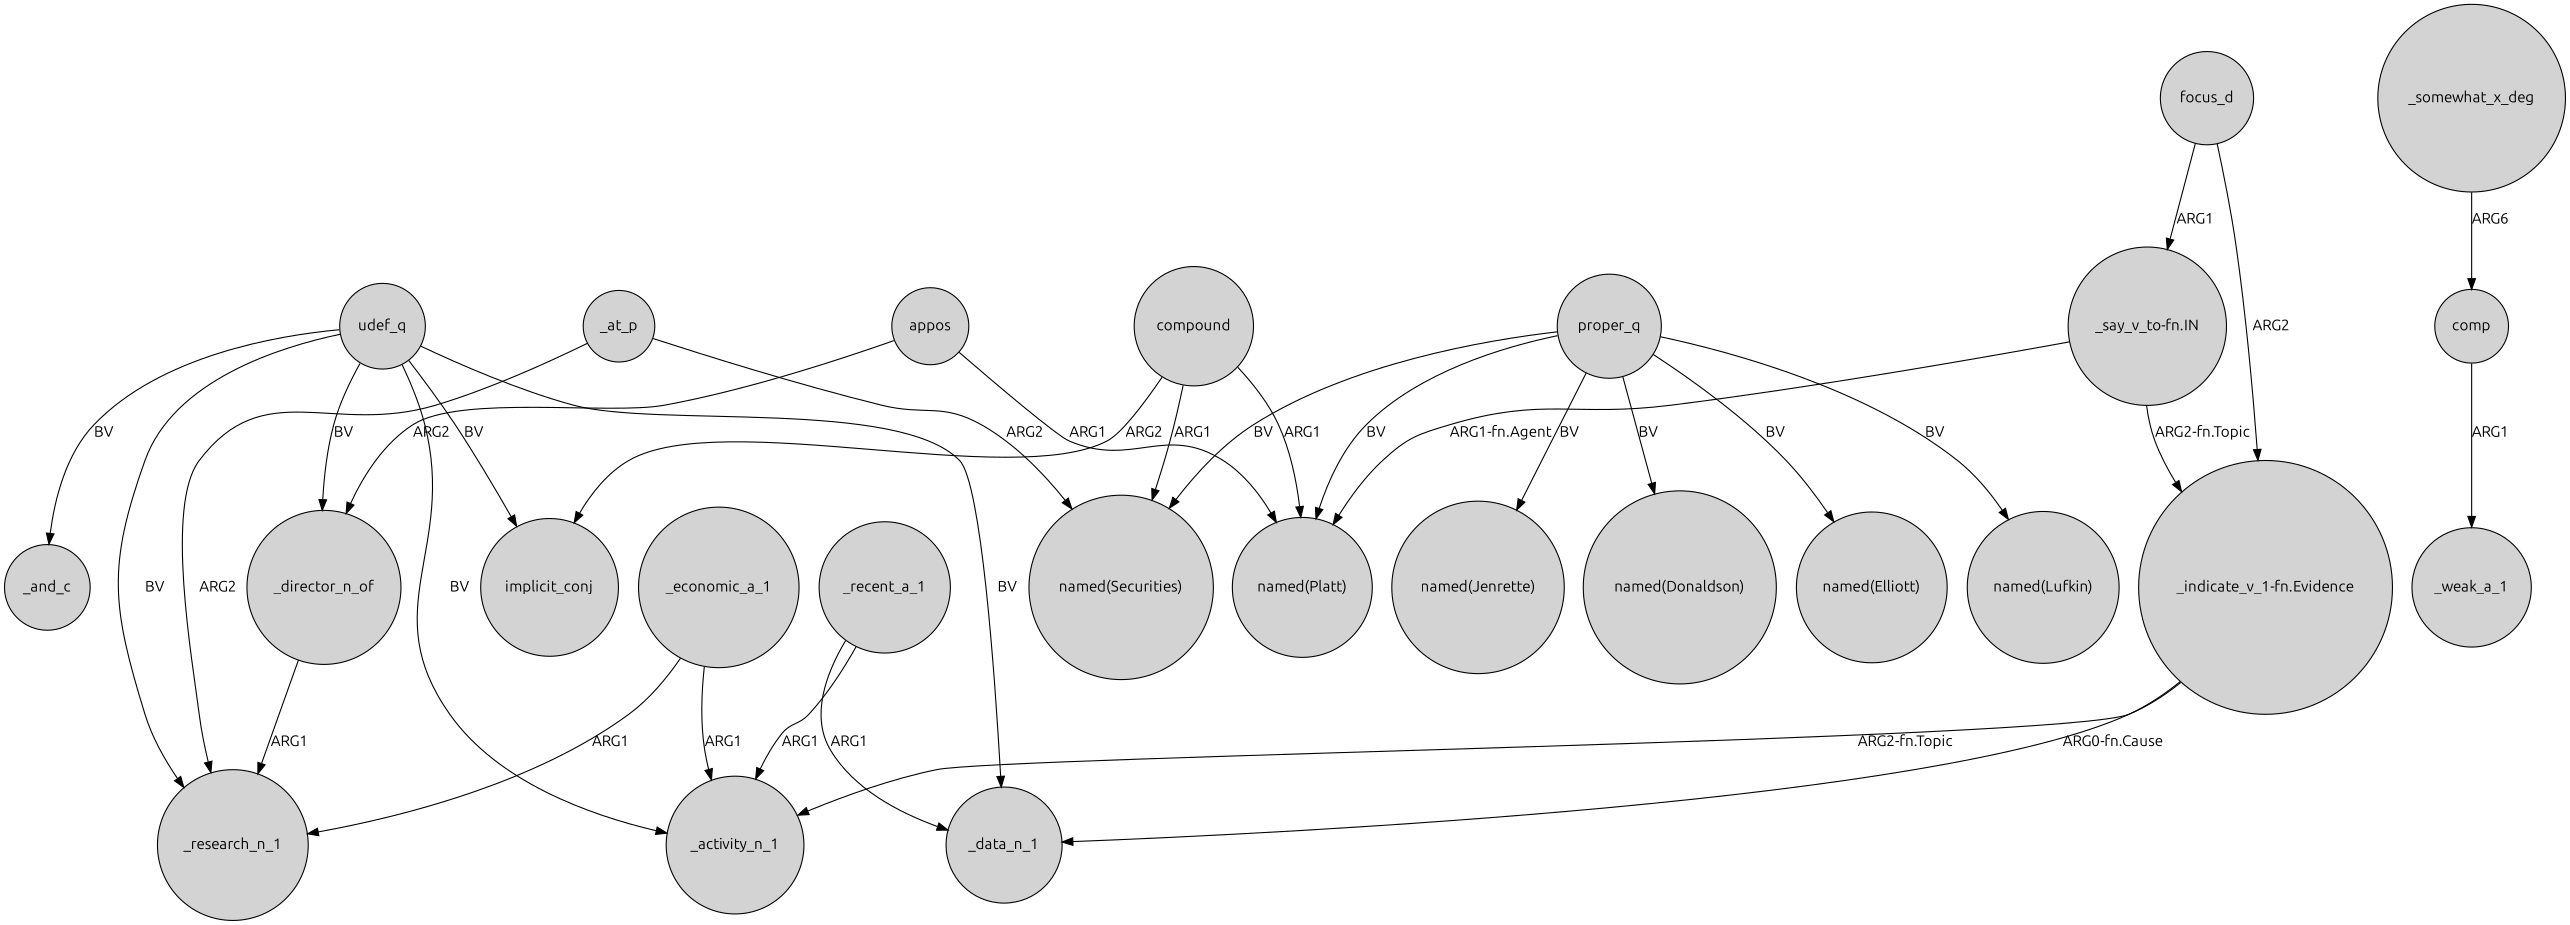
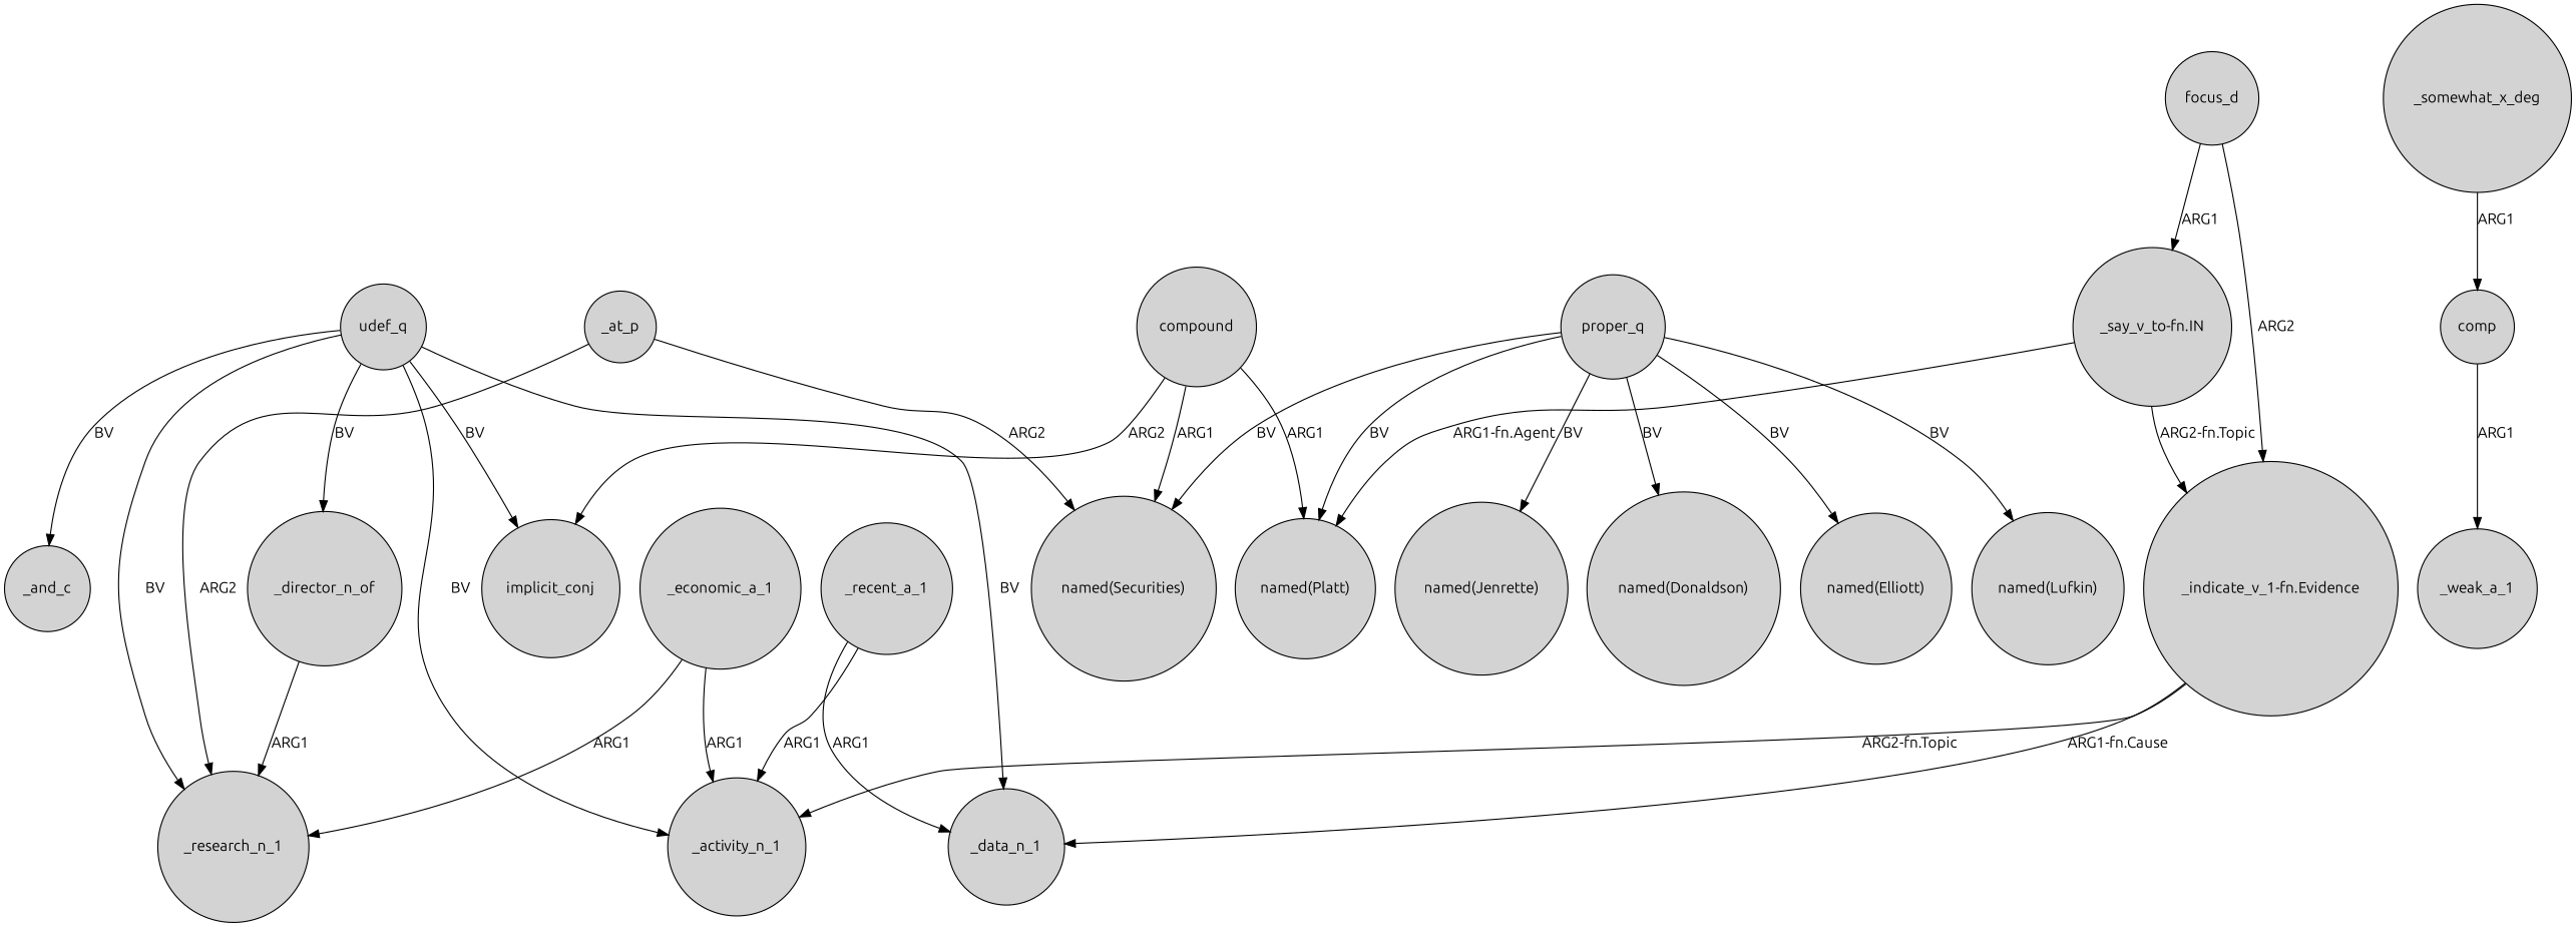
  digraph {
    fontname=Ubuntu
    node [fontname=Ubuntu shape=circle style=filled]
    edge [fontname=Ubuntu]
    compound
    implicit_conj
    "named(Securities)"
    "named(Platt)"
    "_indicate_v_1-fn.Evidence"
    _data_n_1
    _activity_n_1
    proper_q
    "named(Elliott)"
    "named(Lufkin)"
    "named(Jenrette)"
    "named(Donaldson)"
    _economic_a_1
    _research_n_1
    _at_p
    udef_q
    _director_n_of
    _and_c
    _somewhat_x_deg
    comp
    _weak_a_1
    "_say_v_to-fn.IN"
    _recent_a_1
    focus_d
-   appos
    compound -> implicit_conj [label=ARG2]
    compound -> "named(Securities)" [label=ARG1]
    compound -> "named(Platt)" [label=ARG1]
-   "_indicate_v_1-fn.Evidence" -> _data_n_1 [label="ARG0-fn.Cause"]
+   "_indicate_v_1-fn.Evidence" -> _data_n_1 [label="ARG1-fn.Cause"]
    "_indicate_v_1-fn.Evidence" -> _activity_n_1 [label="ARG2-fn.Topic"]
    proper_q -> "named(Securities)" [label=BV]
    proper_q -> "named(Platt)" [label=BV]
    proper_q -> "named(Elliott)" [label=BV]
    proper_q -> "named(Lufkin)" [label=BV]
    proper_q -> "named(Jenrette)" [label=BV]
    proper_q -> "named(Donaldson)" [label=BV]
    _economic_a_1 -> _activity_n_1 [label=ARG1]
    _economic_a_1 -> _research_n_1 [label=ARG1]
    _at_p -> "named(Securities)" [label=ARG2]
    _at_p -> _research_n_1 [label=ARG2]
    udef_q -> implicit_conj [label=BV]
    udef_q -> _data_n_1 [label=BV]
    udef_q -> _activity_n_1 [label=BV]
    udef_q -> _research_n_1 [label=BV]
    udef_q -> _director_n_of [label=BV]
    udef_q -> _and_c [label=BV]
    _director_n_of -> _research_n_1 [label=ARG1]
-   _somewhat_x_deg -> comp [label=ARG6]
+   _somewhat_x_deg -> comp [label=ARG1]
    comp -> _weak_a_1 [label=ARG1]
    "_say_v_to-fn.IN" -> "named(Platt)" [label="ARG1-fn.Agent"]
    "_say_v_to-fn.IN" -> "_indicate_v_1-fn.Evidence" [label="ARG2-fn.Topic"]
    _recent_a_1 -> _data_n_1 [label=ARG1]
    _recent_a_1 -> _activity_n_1 [label=ARG1]
    focus_d -> "_indicate_v_1-fn.Evidence" [label=ARG2]
    focus_d -> "_say_v_to-fn.IN" [label=ARG1]
-   appos -> "named(Platt)" [label=ARG1]
-   appos -> _director_n_of [label=ARG2]
  }
